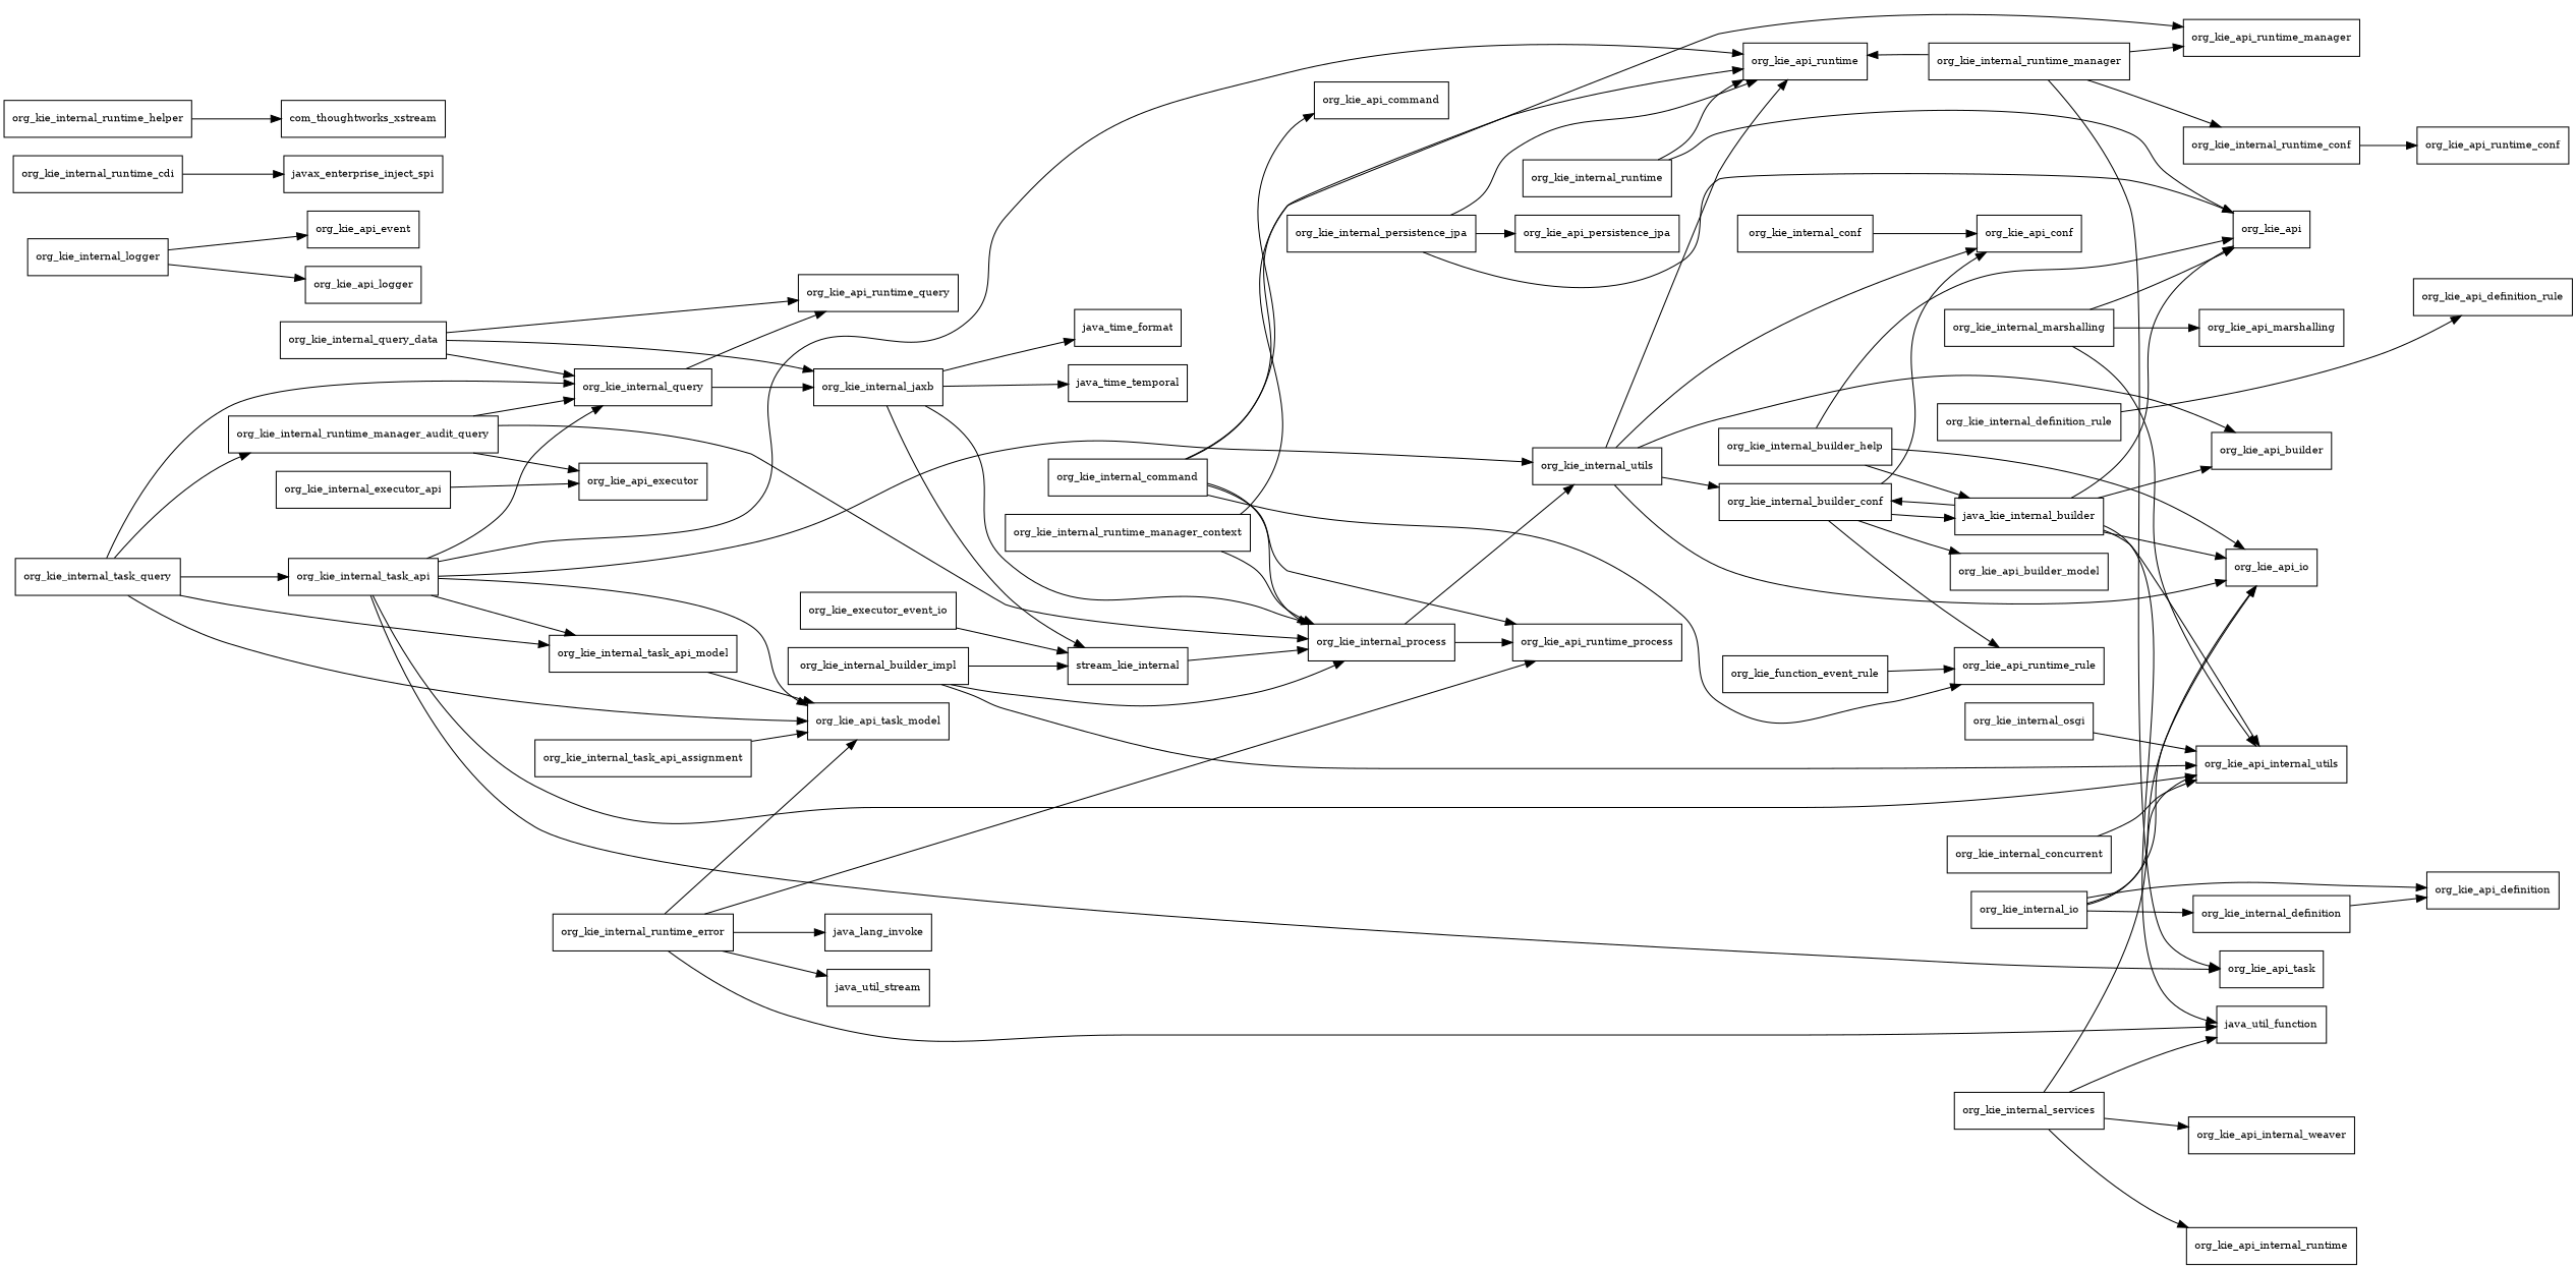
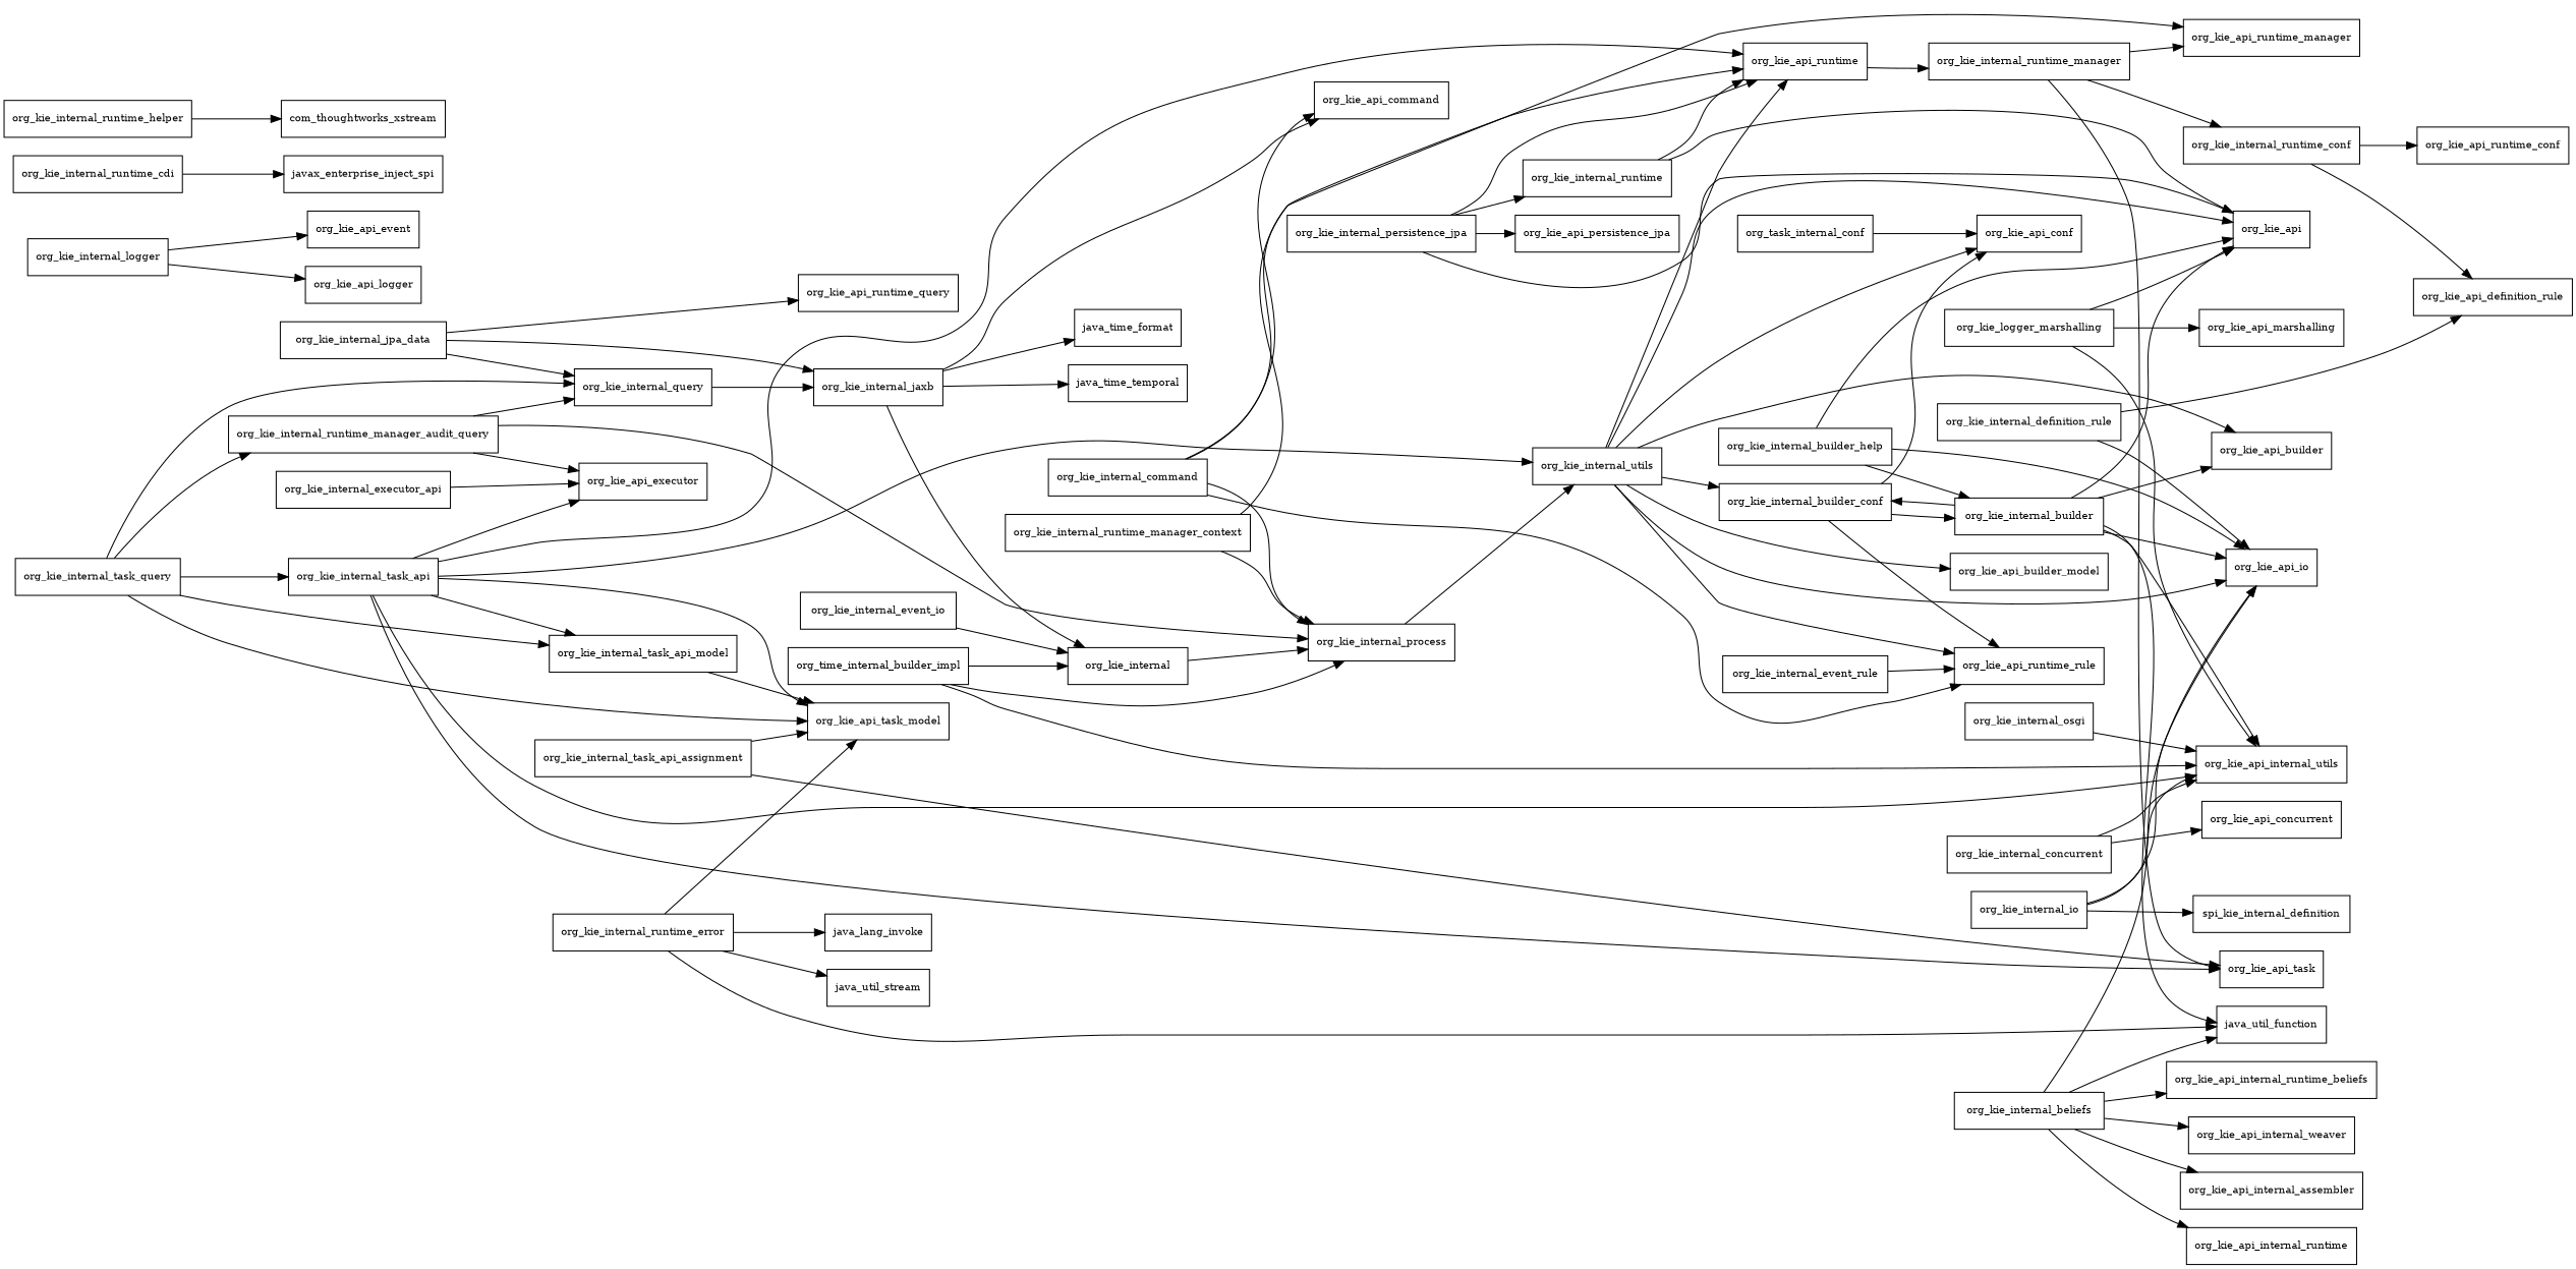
  digraph {
    rankdir=LR
    node [fontsize=10.0 shape=box]
-   org_kie_internal [label=stream_kie_internal]
+   org_kie_internal
    org_kie_internal_process
-   org_kie_api_runtime_process
    org_kie_internal_utils
    org_kie_api
    org_kie_api_builder
    org_kie_api_io
    org_kie_internal_builder_conf
    org_kie_api_conf
    org_kie_api_runtime_rule
    org_kie_api_runtime
    org_kie_api_builder_model
-   org_kie_internal_builder [label=java_kie_internal_builder]
+   org_kie_internal_builder
    java_util_function
    org_kie_api_internal_utils
    org_kie_internal_builder_help
-   org_kie_internal_builder_impl
+   org_kie_internal_builder_impl [label=org_time_internal_builder_impl]
    org_kie_internal_command
    org_kie_api_command
    org_kie_internal_concurrent
-   org_kie_internal_conf
-   org_kie_internal_definition
-   org_kie_api_definition
+   org_kie_api_concurrent
+   org_kie_internal_conf [label=org_task_internal_conf]
+   org_kie_internal_definition [label=spi_kie_internal_definition]
    org_kie_internal_definition_rule
    org_kie_api_definition_rule
-   org_kie_internal_event_io [label=org_kie_executor_event_io]
-   org_kie_internal_event_rule [label=org_kie_function_event_rule]
+   org_kie_internal_event_io
+   org_kie_internal_event_rule
    org_kie_internal_executor_api
    org_kie_api_executor
    org_kie_internal_io
    org_kie_internal_jaxb
    java_time_format
    java_time_temporal
    org_kie_internal_logger
    org_kie_api_event
    org_kie_api_logger
-   org_kie_internal_marshalling
+   org_kie_internal_marshalling [label=org_kie_logger_marshalling]
    org_kie_api_marshalling
    org_kie_internal_osgi
    org_kie_internal_persistence_jpa
    org_kie_api_persistence_jpa
    org_kie_internal_runtime
    org_kie_internal_query
    org_kie_api_runtime_query
-   org_kie_internal_query_data
+   org_kie_internal_query_data [label=org_kie_internal_jpa_data]
    org_kie_internal_runtime_cdi
    javax_enterprise_inject_spi
    org_kie_internal_runtime_conf
    org_kie_api_runtime_conf
    org_kie_internal_runtime_error
    java_lang_invoke
    java_util_stream
    org_kie_api_task_model
    org_kie_internal_runtime_helper
    com_thoughtworks_xstream
    org_kie_internal_runtime_manager
    org_kie_api_runtime_manager
    org_kie_api_task
    org_kie_internal_runtime_manager_audit_query
    org_kie_internal_runtime_manager_context
-   org_kie_internal_services
+   org_kie_internal_services [label=org_kie_internal_beliefs]
+   org_kie_api_internal_assembler
    org_kie_api_internal_runtime
+   org_kie_api_internal_runtime_beliefs
    org_kie_api_internal_weaver
    org_kie_internal_task_api
    org_kie_internal_task_api_model
    org_kie_internal_task_query
    org_kie_internal_task_api_assignment
    org_kie_internal -> org_kie_internal_process
-   org_kie_internal_process -> org_kie_api_runtime_process
    org_kie_internal_process -> org_kie_internal_utils
+   org_kie_internal_utils -> org_kie_api
    org_kie_internal_utils -> org_kie_api_builder
    org_kie_internal_utils -> org_kie_api_io
    org_kie_internal_utils -> org_kie_internal_builder_conf
    org_kie_internal_utils -> org_kie_api_conf
+   org_kie_internal_utils -> org_kie_api_runtime_rule
    org_kie_internal_utils -> org_kie_api_runtime
-   org_kie_internal_builder_conf -> org_kie_api_builder_model
+   org_kie_internal_utils -> org_kie_api_builder_model
    org_kie_internal_builder_conf -> org_kie_api_conf
    org_kie_internal_builder_conf -> org_kie_api_runtime_rule
    org_kie_internal_builder_conf -> org_kie_internal_builder
    org_kie_internal_builder -> org_kie_api
    org_kie_internal_builder -> org_kie_api_builder
    org_kie_internal_builder -> org_kie_api_io
    org_kie_internal_builder -> org_kie_internal_builder_conf
    org_kie_internal_builder -> java_util_function
    org_kie_internal_builder -> org_kie_api_internal_utils
    org_kie_internal_builder_help -> org_kie_api
    org_kie_internal_builder_help -> org_kie_api_io
    org_kie_internal_builder_help -> org_kie_internal_builder
    org_kie_internal_builder_impl -> org_kie_internal
    org_kie_internal_builder_impl -> org_kie_internal_process
    org_kie_internal_builder_impl -> org_kie_api_internal_utils
    org_kie_internal_command -> org_kie_internal_process
-   org_kie_internal_command -> org_kie_api_runtime_process
    org_kie_internal_command -> org_kie_api_runtime_rule
    org_kie_internal_command -> org_kie_api_runtime
    org_kie_internal_command -> org_kie_api_command
    org_kie_internal_concurrent -> org_kie_api_internal_utils
+   org_kie_internal_concurrent -> org_kie_api_concurrent
    org_kie_internal_conf -> org_kie_api_conf
-   org_kie_internal_definition -> org_kie_api_definition
+   org_kie_internal_definition_rule -> org_kie_api_io
    org_kie_internal_definition_rule -> org_kie_api_definition_rule
    org_kie_internal_event_io -> org_kie_internal
    org_kie_internal_event_rule -> org_kie_api_runtime_rule
    org_kie_internal_executor_api -> org_kie_api_executor
    org_kie_internal_io -> org_kie_api_io
    org_kie_internal_io -> org_kie_api_internal_utils
    org_kie_internal_io -> org_kie_internal_definition
-   org_kie_internal_io -> org_kie_api_definition
    org_kie_internal_jaxb -> org_kie_internal
-   org_kie_internal_jaxb -> org_kie_internal_process
+   org_kie_internal_jaxb -> org_kie_api_command
    org_kie_internal_jaxb -> java_time_format
    org_kie_internal_jaxb -> java_time_temporal
    org_kie_internal_logger -> org_kie_api_event
    org_kie_internal_logger -> org_kie_api_logger
    org_kie_internal_marshalling -> org_kie_api
    org_kie_internal_marshalling -> org_kie_api_internal_utils
    org_kie_internal_marshalling -> org_kie_api_marshalling
    org_kie_internal_osgi -> org_kie_api_internal_utils
    org_kie_internal_persistence_jpa -> org_kie_api
    org_kie_internal_persistence_jpa -> org_kie_api_runtime
    org_kie_internal_persistence_jpa -> org_kie_api_persistence_jpa
+   org_kie_internal_persistence_jpa -> org_kie_internal_runtime
    org_kie_internal_runtime -> org_kie_api
    org_kie_internal_runtime -> org_kie_api_runtime
    org_kie_internal_query -> org_kie_internal_jaxb
-   org_kie_internal_query -> org_kie_api_runtime_query
    org_kie_internal_query_data -> org_kie_internal_jaxb
    org_kie_internal_query_data -> org_kie_internal_query
    org_kie_internal_query_data -> org_kie_api_runtime_query
    org_kie_internal_runtime_cdi -> javax_enterprise_inject_spi
+   org_kie_internal_runtime_conf -> org_kie_api_definition_rule
    org_kie_internal_runtime_conf -> org_kie_api_runtime_conf
-   org_kie_internal_runtime_error -> org_kie_api_runtime_process
    org_kie_internal_runtime_error -> java_util_function
    org_kie_internal_runtime_error -> java_lang_invoke
    org_kie_internal_runtime_error -> java_util_stream
    org_kie_internal_runtime_error -> org_kie_api_task_model
    org_kie_internal_runtime_helper -> com_thoughtworks_xstream
-   org_kie_internal_runtime_manager -> org_kie_api_runtime
+   org_kie_api_runtime -> org_kie_internal_runtime_manager
    org_kie_internal_runtime_manager -> org_kie_internal_runtime_conf
    org_kie_internal_runtime_manager -> org_kie_api_runtime_manager
    org_kie_internal_runtime_manager -> org_kie_api_task
    org_kie_internal_runtime_manager_audit_query -> org_kie_internal_process
    org_kie_internal_runtime_manager_audit_query -> org_kie_api_executor
    org_kie_internal_runtime_manager_audit_query -> org_kie_internal_query
    org_kie_internal_runtime_manager_context -> org_kie_internal_process
    org_kie_internal_runtime_manager_context -> org_kie_api_runtime_manager
    org_kie_internal_services -> org_kie_api_io
    org_kie_internal_services -> java_util_function
+   org_kie_internal_services -> org_kie_api_internal_assembler
    org_kie_internal_services -> org_kie_api_internal_runtime
+   org_kie_internal_services -> org_kie_api_internal_runtime_beliefs
    org_kie_internal_services -> org_kie_api_internal_weaver
    org_kie_internal_task_api -> org_kie_internal_utils
    org_kie_internal_task_api -> org_kie_api_runtime
    org_kie_internal_task_api -> org_kie_api_internal_utils
-   org_kie_internal_task_api -> org_kie_internal_query
+   org_kie_internal_task_api -> org_kie_api_executor
    org_kie_internal_task_api -> org_kie_api_task_model
    org_kie_internal_task_api -> org_kie_api_task
    org_kie_internal_task_api -> org_kie_internal_task_api_model
    org_kie_internal_task_api_model -> org_kie_api_task_model
    org_kie_internal_task_query -> org_kie_internal_query
    org_kie_internal_task_query -> org_kie_api_task_model
    org_kie_internal_task_query -> org_kie_internal_runtime_manager_audit_query
    org_kie_internal_task_query -> org_kie_internal_task_api
    org_kie_internal_task_query -> org_kie_internal_task_api_model
    org_kie_internal_task_api_assignment -> org_kie_api_task_model
+   org_kie_internal_task_api_assignment -> org_kie_api_task
  }
